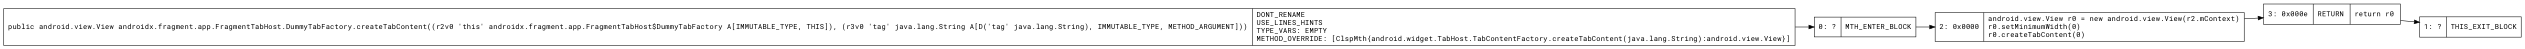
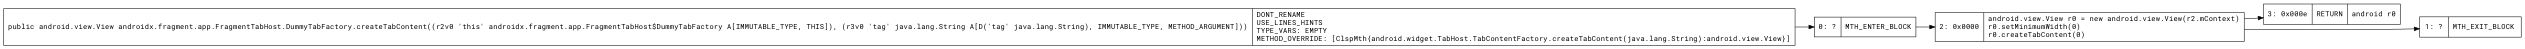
  digraph {
    fontname="Roboto Mono"
    rankdir=LR
    node [fontname="Roboto Mono" shape=record]
    edge [fontname="Roboto Mono"]
    n1 [label="{0\:\ ?|MTH_ENTER_BLOCK\l}"]
    n2 [label="{2\:\ 0x0000|android.view.View r0 = new android.view.View(r2.mContext)\lr0.setMinimumWidth(0)\lr0.createTabContent(0)\l}"]
-   n3 [label="{3\:\ 0x000e|RETURN\l|return r0\l}"]
-   n4 [label="{1\:\ ?|THIS_EXIT_BLOCK\l}"]
+   n3 [label="{3\:\ 0x000e|RETURN\l|android r0\l}"]
+   n4 [label="{1\:\ ?|MTH_EXIT_BLOCK\l}"]
    n5 [label="{public android.view.View androidx.fragment.app.FragmentTabHost.DummyTabFactory.createTabContent((r2v0 'this' androidx.fragment.app.FragmentTabHost$DummyTabFactory A[IMMUTABLE_TYPE, THIS]), (r3v0 'tag' java.lang.String A[D('tag' java.lang.String), IMMUTABLE_TYPE, METHOD_ARGUMENT]))  | DONT_RENAME\lUSE_LINES_HINTS\lTYPE_VARS: EMPTY\lMETHOD_OVERRIDE: [ClspMth\{android.widget.TabHost.TabContentFactory.createTabContent(java.lang.String):android.view.View\}]\l}"]
    n1 -> n2
    n2 -> n3
-   n3 -> n4
+   n2 -> n4
    n5 -> n1
  }
